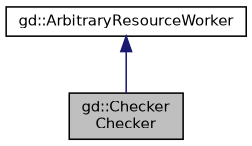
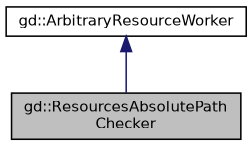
  digraph {
    node [color=black fontname=Helvetica fontsize=10 shape=record style=filled]
-   n1 [fillcolor=grey75 fontcolor=black height=0.2 label="gd::Checker\lChecker" width=0.4]
+   n1 [fillcolor=grey75 fontcolor=black height=0.2 label="gd::ResourcesAbsolutePath\lChecker" width=0.4]
    n2 [fillcolor=white height=0.2 label="gd::ArbitraryResourceWorker" width=0.4]
    n2 -> n1 [color=midnightblue dir=back fontname=Helvetica fontsize=10 labelfontname=Helvetica labelfontsize=10 style=solid]
  }
